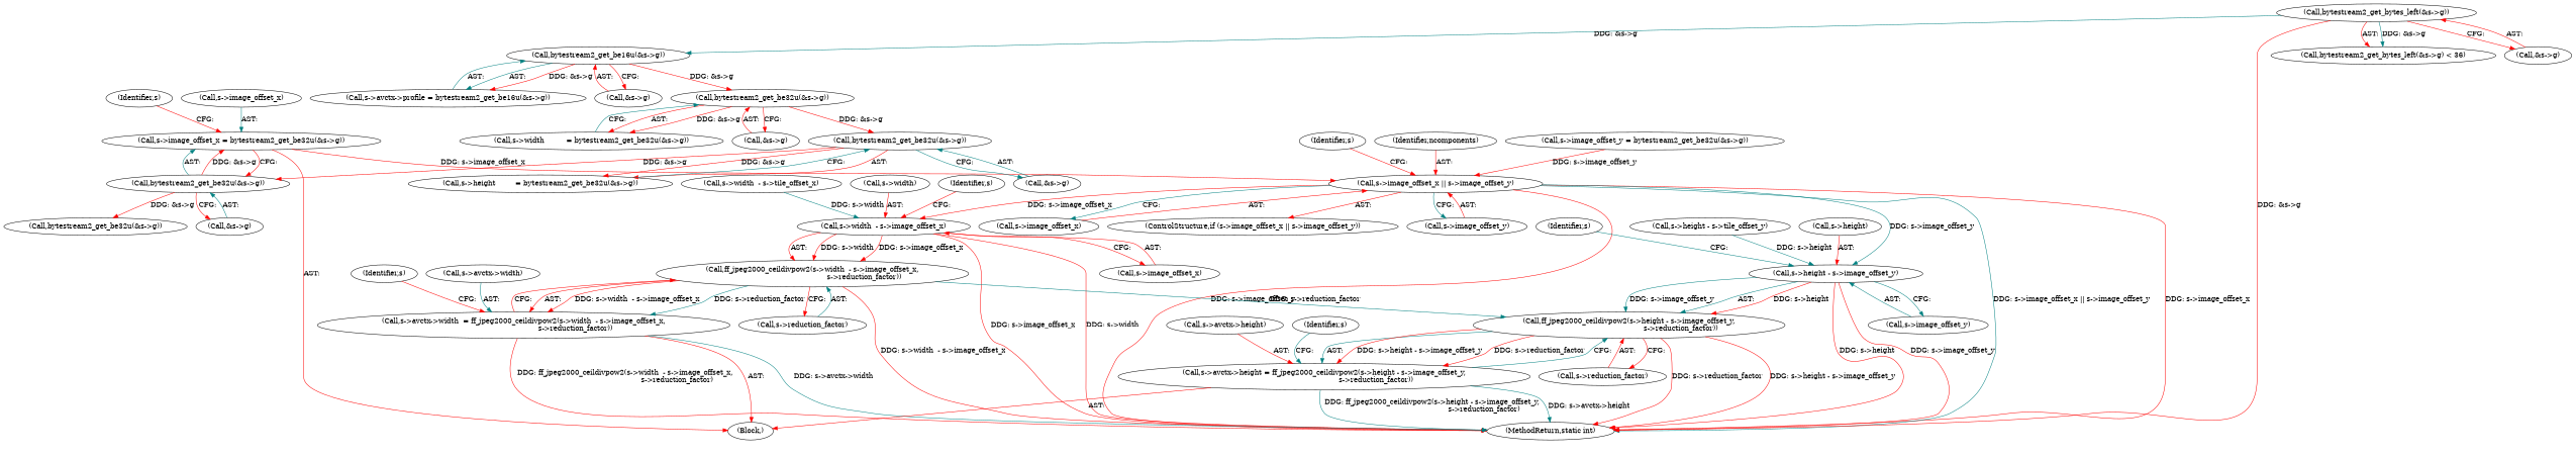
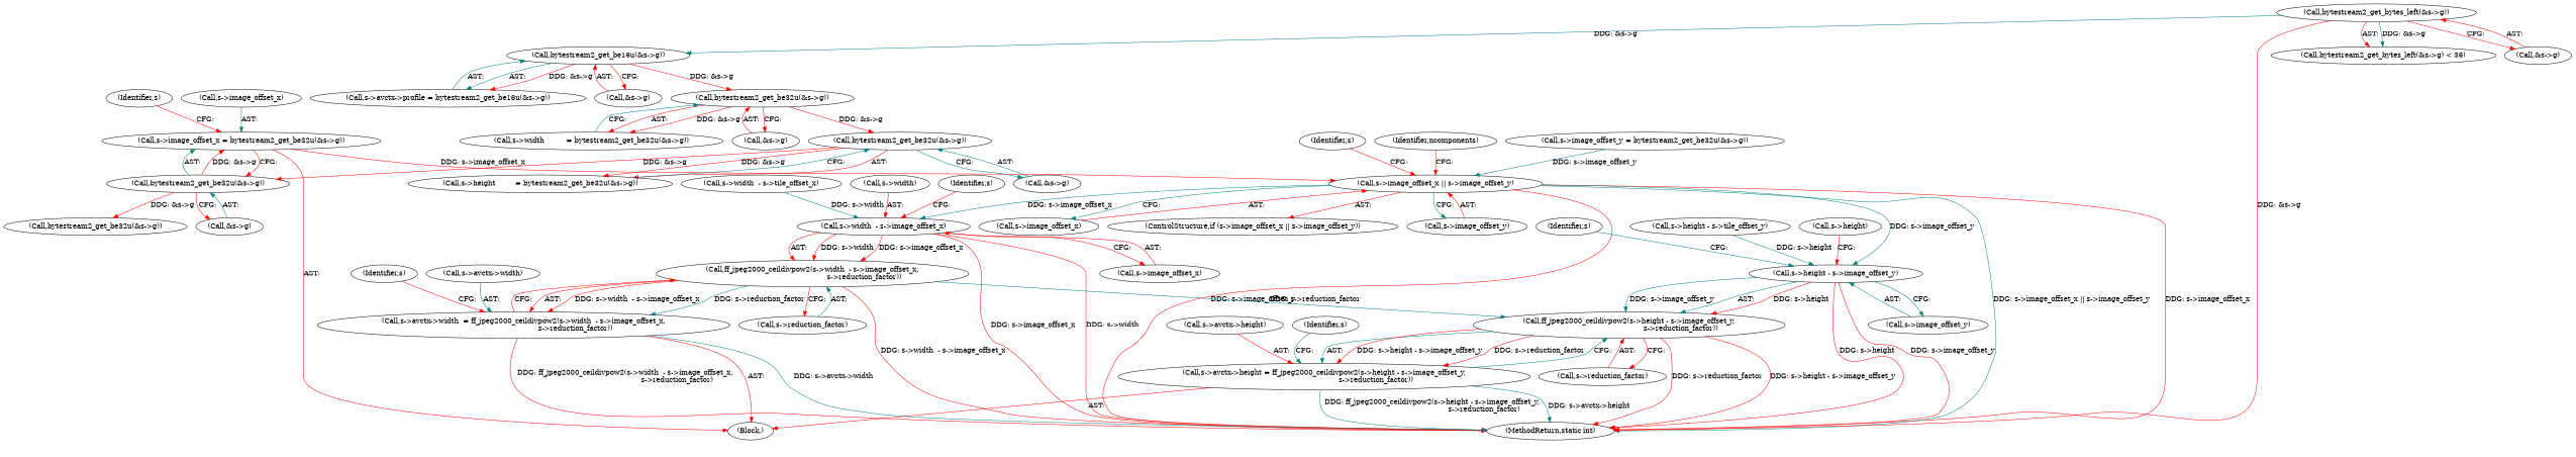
  digraph {
    edge [color=red]
    n1 [label="(Call,s->image_offset_x = bytestream2_get_be32u(&s->g))"]
    n2 [label="(Call,bytestream2_get_be32u(&s->g))"]
    n3 [label="(Call,s->image_offset_x || s->image_offset_y)"]
    n4 [label="(Block,)"]
    n5 [label="(Call,bytestream2_get_be32u(&s->g))"]
    n6 [label="(Call,&s->g)"]
    n7 [label="(MethodReturn,static int)"]
    n8 [label="(Call,s->width  - s->image_offset_x)"]
    n9 [label="(Call,s->height - s->image_offset_y)"]
    n10 [label="(Call,s->image_offset_x)"]
    n11 [label="(ControlStructure,if (s->image_offset_x || s->image_offset_y))"]
    n12 [label="(Call,s->image_offset_y)"]
    n13 [label="(Call,bytestream2_get_be32u(&s->g))"]
    n14 [label="(Call,s->height         = bytestream2_get_be32u(&s->g))"]
    n15 [label="(Call,&s->g)"]
    n16 [label="(Call,bytestream2_get_be32u(&s->g))"]
    n17 [label="(Call,s->width          = bytestream2_get_be32u(&s->g))"]
    n18 [label="(Call,&s->g)"]
    n19 [label="(Call,bytestream2_get_be16u(&s->g))"]
    n20 [label="(Call,s->avctx->profile = bytestream2_get_be16u(&s->g))"]
    n21 [label="(Call,&s->g)"]
    n22 [label="(Call,bytestream2_get_bytes_left(&s->g))"]
    n23 [label="(Call,bytestream2_get_bytes_left(&s->g) < 36)"]
    n24 [label="(Call,&s->g)"]
    n25 [label="(Call,ff_jpeg2000_ceildivpow2(s->width  - s->image_offset_x,\n                                               s->reduction_factor))"]
    n26 [label="(Call,s->image_offset_x)"]
    n27 [label="(Call,ff_jpeg2000_ceildivpow2(s->height - s->image_offset_y,\n                                               s->reduction_factor))"]
    n28 [label="(Call,s->image_offset_y)"]
    n29 [label="(Call,s->avctx->width  = ff_jpeg2000_ceildivpow2(s->width  - s->image_offset_x,\n                                               s->reduction_factor))"]
    n30 [label="(Call,s->reduction_factor)"]
    n31 [label="(Call,s->avctx->height = ff_jpeg2000_ceildivpow2(s->height - s->image_offset_y,\n                                               s->reduction_factor))"]
    n32 [label="(Call,s->reduction_factor)"]
    n33 [label="(Call,s->width)"]
    n34 [label="(Identifier,s)"]
    n35 [label="(Identifier,s)"]
    n36 [label="(Call,s->image_offset_x)"]
    n37 [label="(Identifier,ncomponents)"]
    n38 [label="(Call,s->image_offset_y = bytestream2_get_be32u(&s->g))"]
    n39 [label="(Identifier,s)"]
    n40 [label="(Call,s->avctx->height)"]
    n41 [label="(Identifier,s)"]
    n42 [label="(Call,s->height - s->tile_offset_y)"]
    n43 [label="(Call,s->width  - s->tile_offset_x)"]
    n44 [label="(Identifier,s)"]
    n45 [label="(Call,s->avctx->width)"]
    n46 [label="(Identifier,s)"]
    n47 [label="(Call,s->height)"]
    n1 -> n2 [label="CFG: "]
    n1 -> n3 [label="DDG: s->image_offset_x"]
    n1 -> n4 [label="AST: "]
    n2 -> n1 [color=teal label="AST: "]
    n2 -> n1 [label="DDG: &s->g"]
    n2 -> n5 [label="DDG: &s->g"]
    n2 -> n6 [label="CFG: "]
    n3 -> n7 [label="DDG: s->image_offset_x"]
    n3 -> n7 [label="DDG: s->image_offset_y"]
    n3 -> n7 [color=teal label="DDG: s->image_offset_x || s->image_offset_y"]
-   n3 -> n8 [label="DDG: s->image_offset_x"]
+   n3 -> n8 [color=teal label="DDG: s->image_offset_x"]
    n3 -> n9 [color=teal label="DDG: s->image_offset_y"]
    n3 -> n10 [color=teal label="CFG: "]
    n3 -> n11 [label="AST: "]
    n3 -> n12 [color=teal label="CFG: "]
    n6 -> n2 [color=teal label="AST: "]
    n8 -> n7 [label="DDG: s->width"]
    n8 -> n7 [label="DDG: s->image_offset_x"]
    n8 -> n25 [label="AST: "]
    n8 -> n25 [label="DDG: s->width"]
    n8 -> n25 [label="DDG: s->image_offset_x"]
    n8 -> n26 [label="CFG: "]
    n9 -> n7 [label="DDG: s->image_offset_y"]
    n9 -> n7 [label="DDG: s->height"]
    n9 -> n27 [color=teal label="AST: "]
    n9 -> n27 [label="DDG: s->height"]
    n9 -> n27 [color=teal label="DDG: s->image_offset_y"]
    n9 -> n28 [color=teal label="CFG: "]
    n10 -> n3 [label="AST: "]
    n12 -> n3 [label="AST: "]
    n13 -> n2 [label="DDG: &s->g"]
    n13 -> n14 [label="AST: "]
    n13 -> n14 [label="DDG: &s->g"]
    n13 -> n15 [color=teal label="CFG: "]
    n14 -> n13 [color=teal label="CFG: "]
    n15 -> n13 [color=teal label="AST: "]
    n16 -> n13 [label="DDG: &s->g"]
    n16 -> n17 [label="AST: "]
    n16 -> n17 [label="DDG: &s->g"]
    n16 -> n18 [label="CFG: "]
    n17 -> n16 [color=teal label="CFG: "]
    n18 -> n16 [label="AST: "]
    n19 -> n16 [label="DDG: &s->g"]
    n19 -> n20 [color=teal label="AST: "]
    n19 -> n20 [label="DDG: &s->g"]
    n19 -> n21 [label="CFG: "]
    n20 -> n19 [color=teal label="AST: "]
    n21 -> n19 [label="AST: "]
    n22 -> n7 [label="DDG: &s->g"]
    n22 -> n19 [color=teal label="DDG: &s->g"]
    n22 -> n23 [label="AST: "]
    n22 -> n23 [color=teal label="DDG: &s->g"]
    n22 -> n24 [label="CFG: "]
    n24 -> n22 [label="AST: "]
    n25 -> n7 [label="DDG: s->width  - s->image_offset_x"]
    n25 -> n27 [color=teal label="DDG: s->reduction_factor"]
    n25 -> n29 [label="AST: "]
    n25 -> n29 [label="DDG: s->width  - s->image_offset_x"]
    n25 -> n29 [color=teal label="DDG: s->reduction_factor"]
    n25 -> n30 [label="CFG: "]
    n26 -> n8 [label="AST: "]
    n27 -> n7 [label="DDG: s->reduction_factor"]
    n27 -> n7 [label="DDG: s->height - s->image_offset_y"]
    n27 -> n31 [color=teal label="AST: "]
    n27 -> n31 [label="DDG: s->height - s->image_offset_y"]
    n27 -> n31 [label="DDG: s->reduction_factor"]
    n27 -> n32 [label="CFG: "]
    n28 -> n9 [color=teal label="AST: "]
    n29 -> n4 [label="AST: "]
    n29 -> n7 [label="DDG: ff_jpeg2000_ceildivpow2(s->width  - s->image_offset_x,\n                                               s->reduction_factor)"]
    n29 -> n7 [color=teal label="DDG: s->avctx->width"]
    n29 -> n25 [label="CFG: "]
    n30 -> n25 [color=teal label="AST: "]
    n31 -> n4 [label="AST: "]
    n31 -> n7 [color=teal label="DDG: ff_jpeg2000_ceildivpow2(s->height - s->image_offset_y,\n                                               s->reduction_factor)"]
    n31 -> n7 [color=teal label="DDG: s->avctx->height"]
    n31 -> n27 [color=teal label="CFG: "]
    n32 -> n27 [label="AST: "]
    n33 -> n8 [label="AST: "]
    n34 -> n8 [label="CFG: "]
    n35 -> n9 [color=teal label="CFG: "]
    n36 -> n1 [color=teal label="AST: "]
-   n37 -> n3 [label="AST: "]
-   n38 -> n3 [label="DDG: s->image_offset_y"]
+   n37 -> n3 [label="CFG: "]
+   n38 -> n3 [color=teal label="DDG: s->image_offset_y"]
    n39 -> n29 [label="CFG: "]
    n40 -> n31 [label="AST: "]
    n41 -> n31 [color=teal label="CFG: "]
    n42 -> n9 [color=teal label="DDG: s->height"]
    n43 -> n8 [color=teal label="DDG: s->width"]
    n44 -> n1 [label="CFG: "]
    n45 -> n29 [color=teal label="AST: "]
    n46 -> n3 [label="CFG: "]
-   n47 -> n9 [label="AST: "]
+   n47 -> n9 [label="CFG: "]
  }
